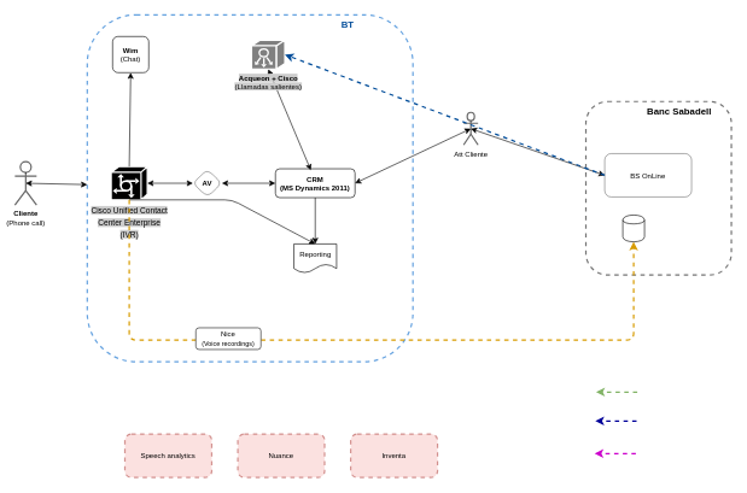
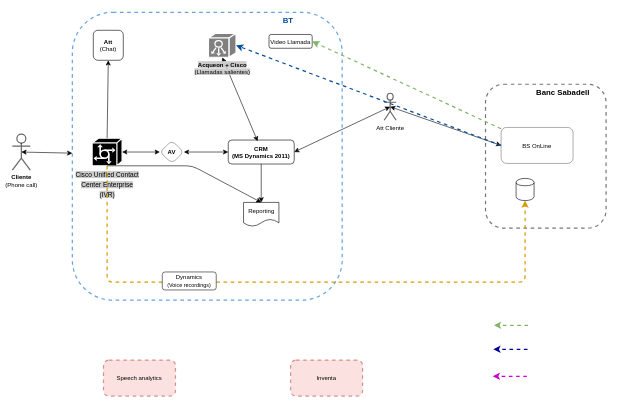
  <mxCell id="0" />
  <mxCell id="1" parent="0" />
  <mxCell id="2" value="&lt;blockquote style=&quot;margin: 0 0 0 40px ; border: none ; padding: 0px&quot;&gt;&lt;blockquote style=&quot;margin: 0 0 0 40px ; border: none ; padding: 0px&quot;&gt;&lt;span style=&quot;font-size: 13px&quot;&gt;&lt;b&gt;&amp;nbsp; BT&amp;nbsp; &amp;nbsp; &amp;nbsp; &amp;nbsp; &amp;nbsp; &amp;nbsp; &amp;nbsp; &amp;nbsp; &amp;nbsp; &amp;nbsp; &amp;nbsp;&amp;nbsp;&lt;/b&gt;&lt;/span&gt;&lt;/blockquote&gt;&lt;/blockquote&gt;" style="rounded=1;whiteSpace=wrap;html=1;strokeColor=#0066CC;fillColor=#FFFFFF;fontSize=10;align=right;verticalAlign=top;dashed=1;fontColor=#004C99;strokeWidth=2;opacity=60;" parent="1" vertex="1"><mxGeometry x="120" y="20" width="450" height="480" as="geometry" /></mxCell>
  <mxCell id="3" value="&lt;span style=&quot;line-height: 150% ; font-size: 11px&quot;&gt;&lt;span style=&quot;background-color: rgb(204 , 204 , 204)&quot;&gt;Cisco Unified Contact &lt;br&gt;Center Enterprise&lt;br&gt;(IVR)&lt;/span&gt;&lt;br&gt;&lt;/span&gt;" style="shape=mxgraph.cisco.servers.communications_server;html=1;pointerEvents=1;dashed=0;fillColor=#000000;strokeColor=#ffffff;strokeWidth=2;verticalLabelPosition=bottom;verticalAlign=top;align=center;outlineConnect=0;" parent="1" vertex="1"><mxGeometry x="153" y="230" width="50" height="46" as="geometry" /></mxCell>
- <mxCell id="4" value="&lt;b&gt;Wim&lt;/b&gt;&lt;br&gt;(Chat)" style="whiteSpace=wrap;html=1;aspect=fixed;fillColor=#FFFFFF;fontSize=10;strokeColor=#000000;rounded=1;" parent="1" vertex="1"><mxGeometry x="155" y="50" width="50" height="50" as="geometry" /></mxCell>
+ <mxCell id="4" value="&lt;b&gt;Att&lt;/b&gt;&lt;br&gt;(Chat)" style="whiteSpace=wrap;html=1;aspect=fixed;fillColor=#FFFFFF;fontSize=10;strokeColor=#000000;rounded=1;" parent="1" vertex="1"><mxGeometry x="155" y="50" width="50" height="50" as="geometry" /></mxCell>
  <mxCell id="5" value="" style="endArrow=classic;html=1;fontSize=10;exitX=0.5;exitY=0;exitDx=0;exitDy=0;exitPerimeter=0;entryX=0.5;entryY=1;entryDx=0;entryDy=0;" parent="1" source="3" target="4" edge="1"><mxGeometry width="50" height="50" relative="1" as="geometry"><mxPoint x="173" y="220" as="sourcePoint" /><mxPoint x="223" y="170" as="targetPoint" /></mxGeometry></mxCell>
  <mxCell id="6" value="&lt;b&gt;CRM&lt;br&gt;(MS Dynamics 2011)&lt;br&gt;&lt;/b&gt;" style="rounded=1;whiteSpace=wrap;html=1;strokeColor=#000000;fillColor=#FFFFFF;fontSize=10;" parent="1" vertex="1"><mxGeometry x="380" y="233" width="110" height="40" as="geometry" /></mxCell>
  <mxCell id="7" value="" style="endArrow=classic;startArrow=classic;html=1;fontSize=10;entryX=0.5;entryY=1;entryDx=0;entryDy=0;entryPerimeter=0;exitX=0.445;exitY=0.05;exitDx=0;exitDy=0;exitPerimeter=0;" parent="1" source="6" target="8" edge="1"><mxGeometry width="50" height="50" relative="1" as="geometry"><mxPoint x="400" y="210" as="sourcePoint" /><mxPoint x="450" y="160" as="targetPoint" /></mxGeometry></mxCell>
  <mxCell id="8" value="&lt;span style=&quot;background-color: rgb(204 , 204 , 204)&quot;&gt;&lt;b&gt;Acqueon + Cisco&lt;/b&gt;&lt;br&gt;(Llamadas salientes)&lt;/span&gt;" style="shape=mxgraph.cisco.controllers_and_modules.system_controller;html=1;pointerEvents=1;dashed=0;fillColor=#808080;strokeColor=#ffffff;strokeWidth=2;verticalLabelPosition=bottom;verticalAlign=top;align=center;outlineConnect=0;rounded=1;fontSize=10;" parent="1" vertex="1"><mxGeometry x="347" y="55" width="46" height="40" as="geometry" /></mxCell>
  <mxCell id="9" value="Reporting" style="shape=document;whiteSpace=wrap;html=1;boundedLbl=1;rounded=1;strokeColor=#000000;fillColor=#FFFFFF;fontSize=10;" parent="1" vertex="1"><mxGeometry x="405.5" y="337" width="59" height="40" as="geometry" /></mxCell>
  <mxCell id="10" value="" style="endArrow=classic;html=1;fontSize=10;exitX=0.5;exitY=1;exitDx=0;exitDy=0;exitPerimeter=0;entryX=0.5;entryY=0;entryDx=0;entryDy=0;" parent="1" source="3" target="9" edge="1"><mxGeometry width="50" height="50" relative="1" as="geometry"><mxPoint x="-10" y="590" as="sourcePoint" /><mxPoint x="40" y="540" as="targetPoint" /><Array as="points"><mxPoint x="320" y="276" /></Array></mxGeometry></mxCell>
  <mxCell id="11" value="" style="endArrow=classic;html=1;fontSize=10;exitX=0.5;exitY=1;exitDx=0;exitDy=0;entryX=0.5;entryY=0;entryDx=0;entryDy=0;" parent="1" source="6" target="9" edge="1"><mxGeometry width="50" height="50" relative="1" as="geometry"><mxPoint x="460" y="370" as="sourcePoint" /><mxPoint x="510" y="320" as="targetPoint" /></mxGeometry></mxCell>
+ <mxCell id="12" value="Video Llamada" style="rounded=1;whiteSpace=wrap;html=1;strokeColor=#000000;fillColor=#FFFFFF;fontSize=10;" parent="1" vertex="1"><mxGeometry x="448" y="57" width="72" height="23" as="geometry" /></mxCell>
  <mxCell id="13" value="Inventa" style="rounded=1;whiteSpace=wrap;html=1;dashed=1;strokeColor=#b85450;strokeWidth=2;fillColor=#f8cecc;fontSize=10;opacity=60;" parent="1" vertex="1"><mxGeometry x="484" y="600" width="120" height="60" as="geometry" /></mxCell>
- <mxCell id="14" value="Nuance" style="rounded=1;whiteSpace=wrap;html=1;dashed=1;strokeColor=#b85450;strokeWidth=2;fillColor=#f8cecc;fontSize=10;opacity=60;" parent="1" vertex="1"><mxGeometry x="328" y="600" width="120" height="60" as="geometry" /></mxCell>
  <mxCell id="15" value="Speech analytics" style="rounded=1;whiteSpace=wrap;html=1;dashed=1;strokeColor=#b85450;strokeWidth=2;fillColor=#f8cecc;fontSize=10;opacity=60;" parent="1" vertex="1"><mxGeometry x="172" y="600" width="120" height="60" as="geometry" /></mxCell>
  <mxCell id="16" value="&lt;b&gt;Cliente&lt;/b&gt;&lt;br&gt;(Phone call)" style="shape=umlActor;verticalLabelPosition=bottom;labelBackgroundColor=#ffffff;verticalAlign=top;html=1;outlineConnect=0;rounded=1;strokeColor=#000000;strokeWidth=2;fillColor=#FFFFFF;fontSize=10;fontColor=#000000;opacity=60;" parent="1" vertex="1"><mxGeometry x="20" y="223" width="30" height="60" as="geometry" /></mxCell>
  <mxCell id="17" value="Att Cliente" style="shape=umlActor;verticalLabelPosition=bottom;labelBackgroundColor=#ffffff;verticalAlign=top;html=1;outlineConnect=0;rounded=1;strokeColor=#000000;strokeWidth=2;fillColor=#FFFFFF;fontSize=10;fontColor=#000000;opacity=60;" parent="1" vertex="1"><mxGeometry x="640" y="155" width="20" height="45" as="geometry" /></mxCell>
  <mxCell id="18" value="&lt;blockquote style=&quot;margin: 0 0 0 40px ; border: none ; padding: 0px&quot;&gt;&lt;blockquote style=&quot;margin: 0 0 0 40px ; border: none ; padding: 0px&quot;&gt;&lt;span style=&quot;font-size: 13px&quot;&gt;&lt;b&gt;Banc Sabadell&amp;nbsp; &amp;nbsp; &amp;nbsp; &amp;nbsp; &amp;nbsp; &amp;nbsp; &amp;nbsp; &amp;nbsp; &amp;nbsp;&lt;/b&gt;&lt;/span&gt;&lt;/blockquote&gt;&lt;/blockquote&gt;" style="rounded=1;whiteSpace=wrap;html=1;strokeColor=#1A1A1A;fillColor=#FFFFFF;fontSize=10;align=right;verticalAlign=top;dashed=1;fontColor=#000000;strokeWidth=2;opacity=60;" parent="1" vertex="1"><mxGeometry x="809" y="140" width="201" height="240" as="geometry" /></mxCell>
  <mxCell id="19" value="" style="endArrow=classic;startArrow=classic;html=1;fontSize=10;fontColor=#000000;entryX=0.5;entryY=0.5;entryDx=0;entryDy=0;entryPerimeter=0;exitX=1;exitY=0.5;exitDx=0;exitDy=0;" parent="1" source="6" target="17" edge="1"><mxGeometry width="50" height="50" relative="1" as="geometry"><mxPoint x="-10" y="730" as="sourcePoint" /><mxPoint x="40" y="680" as="targetPoint" /></mxGeometry></mxCell>
  <mxCell id="20" value="BS OnLine" style="rounded=1;whiteSpace=wrap;html=1;strokeColor=#1A1A1A;strokeWidth=1;fillColor=#FFFFFF;fontSize=10;fontColor=#000000;opacity=60;" parent="1" vertex="1"><mxGeometry x="835" y="212" width="120" height="60" as="geometry" /></mxCell>
  <mxCell id="21" value="" style="endArrow=classic;startArrow=classic;html=1;fontSize=10;fontColor=#000000;entryX=0;entryY=0.5;entryDx=0;entryDy=0;exitX=0.5;exitY=0.5;exitDx=0;exitDy=0;exitPerimeter=0;" parent="1" source="17" target="20" edge="1"><mxGeometry width="50" height="50" relative="1" as="geometry"><mxPoint x="760" y="480" as="sourcePoint" /><mxPoint x="810" y="430" as="targetPoint" /></mxGeometry></mxCell>
  <mxCell id="22" value="" style="edgeStyle=segmentEdgeStyle;endArrow=classic;html=1;fontSize=10;fontColor=#000000;exitX=0.5;exitY=1;exitDx=0;exitDy=0;exitPerimeter=0;fillColor=#ffe6cc;strokeColor=#d79b00;dashed=1;strokeWidth=2;" parent="1" source="3" target="23" edge="1"><mxGeometry width="50" height="50" relative="1" as="geometry"><mxPoint x="-10" y="730" as="sourcePoint" /><mxPoint x="840" y="570" as="targetPoint" /><Array as="points"><mxPoint x="178" y="470" /><mxPoint x="875" y="470" /></Array></mxGeometry></mxCell>
  <mxCell id="23" value="" style="shape=cylinder;whiteSpace=wrap;html=1;boundedLbl=1;backgroundOutline=1;" parent="1" vertex="1"><mxGeometry x="860" y="297" width="30" height="37" as="geometry" /></mxCell>
  <mxCell id="24" value="&lt;b&gt;AV&lt;/b&gt;" style="rhombus;whiteSpace=wrap;html=1;rounded=1;strokeColor=#1A1A1A;strokeWidth=1;fillColor=#FFFFFF;fontSize=10;fontColor=#000000;opacity=60;" parent="1" vertex="1"><mxGeometry x="266" y="234" width="40" height="38" as="geometry" /></mxCell>
  <mxCell id="25" value="" style="endArrow=classic;startArrow=classic;html=1;fontSize=10;fontColor=#000000;exitX=0.5;exitY=0.5;exitDx=0;exitDy=0;exitPerimeter=0;" parent="1" source="16" target="2" edge="1"><mxGeometry width="50" height="50" relative="1" as="geometry"><mxPoint x="35" y="253" as="sourcePoint" /><mxPoint x="236" y="253" as="targetPoint" /></mxGeometry></mxCell>
  <mxCell id="26" value="" style="endArrow=classic;startArrow=classic;html=1;exitX=1;exitY=0.5;exitDx=0;exitDy=0;exitPerimeter=0;entryX=0;entryY=0.5;entryDx=0;entryDy=0;" edge="1" parent="1" source="3" target="24"><mxGeometry width="50" height="50" relative="1" as="geometry"><mxPoint x="216" y="253" as="sourcePoint" /><mxPoint x="266" y="203" as="targetPoint" /></mxGeometry></mxCell>
  <mxCell id="27" value="" style="endArrow=classic;startArrow=classic;html=1;exitX=1;exitY=0.5;exitDx=0;exitDy=0;entryX=0;entryY=0.5;entryDx=0;entryDy=0;" edge="1" parent="1" source="24" target="6"><mxGeometry width="50" height="50" relative="1" as="geometry"><mxPoint x="296.5" y="259" as="sourcePoint" /><mxPoint x="359.5" y="259" as="targetPoint" /></mxGeometry></mxCell>
- <mxCell id="28" value="Nice&lt;br&gt;&lt;font style=&quot;font-size: 9px&quot;&gt;(Voice recordings)&lt;/font&gt;" style="rounded=1;whiteSpace=wrap;html=1;strokeColor=#1A1A1A;strokeWidth=1;fillColor=#FFFFFF;fontSize=10;fontColor=#000000;" parent="1" vertex="1"><mxGeometry x="270" y="453" width="90" height="30" as="geometry" /></mxCell>
+ <mxCell id="28" value="Dynamics&lt;br&gt;&lt;font style=&quot;font-size: 9px&quot;&gt;(Voice recordings)&lt;/font&gt;" style="rounded=1;whiteSpace=wrap;html=1;strokeColor=#1A1A1A;strokeWidth=1;fillColor=#FFFFFF;fontSize=10;fontColor=#000000;" parent="1" vertex="1"><mxGeometry x="270" y="453" width="90" height="30" as="geometry" /></mxCell>
+ <mxCell id="29" value="" style="endArrow=classic;html=1;entryX=1;entryY=0.5;entryDx=0;entryDy=0;dashed=1;fillColor=#d5e8d4;strokeColor=#82b366;strokeWidth=2;" edge="1" parent="1" source="20" target="12"><mxGeometry width="50" height="50" relative="1" as="geometry"><mxPoint x="680" y="93.5" as="sourcePoint" /><mxPoint x="730" y="43.5" as="targetPoint" /></mxGeometry></mxCell>
  <mxCell id="30" value="" style="endArrow=classic;html=1;dashed=1;fillColor=#d5e8d4;strokeColor=#82b366;strokeWidth=2;" edge="1" parent="1"><mxGeometry width="50" height="50" relative="1" as="geometry"><mxPoint x="880" y="542" as="sourcePoint" /><mxPoint x="823" y="542" as="targetPoint" /></mxGeometry></mxCell>
  <mxCell id="31" value="" style="endArrow=classic;html=1;entryX=1;entryY=0.5;entryDx=0;entryDy=0;dashed=1;fillColor=#d5e8d4;strokeColor=#004C99;strokeWidth=2;entryPerimeter=0;exitX=0;exitY=0.5;exitDx=0;exitDy=0;" edge="1" parent="1" source="20" target="8"><mxGeometry width="50" height="50" relative="1" as="geometry"><mxPoint x="845" y="286.24" as="sourcePoint" /><mxPoint x="530" y="140.5" as="targetPoint" /></mxGeometry></mxCell>
  <mxCell id="32" value="" style="endArrow=classic;html=1;dashed=1;fillColor=#d5e8d4;strokeColor=#000099;strokeWidth=2;" edge="1" parent="1"><mxGeometry width="50" height="50" relative="1" as="geometry"><mxPoint x="879" y="582" as="sourcePoint" /><mxPoint x="822" y="582" as="targetPoint" /></mxGeometry></mxCell>
  <mxCell id="33" value="" style="endArrow=classic;html=1;dashed=1;fillColor=#d5e8d4;strokeColor=#CC00CC;strokeWidth=2;" edge="1" parent="1"><mxGeometry width="50" height="50" relative="1" as="geometry"><mxPoint x="878" y="627" as="sourcePoint" /><mxPoint x="821" y="627" as="targetPoint" /></mxGeometry></mxCell>
